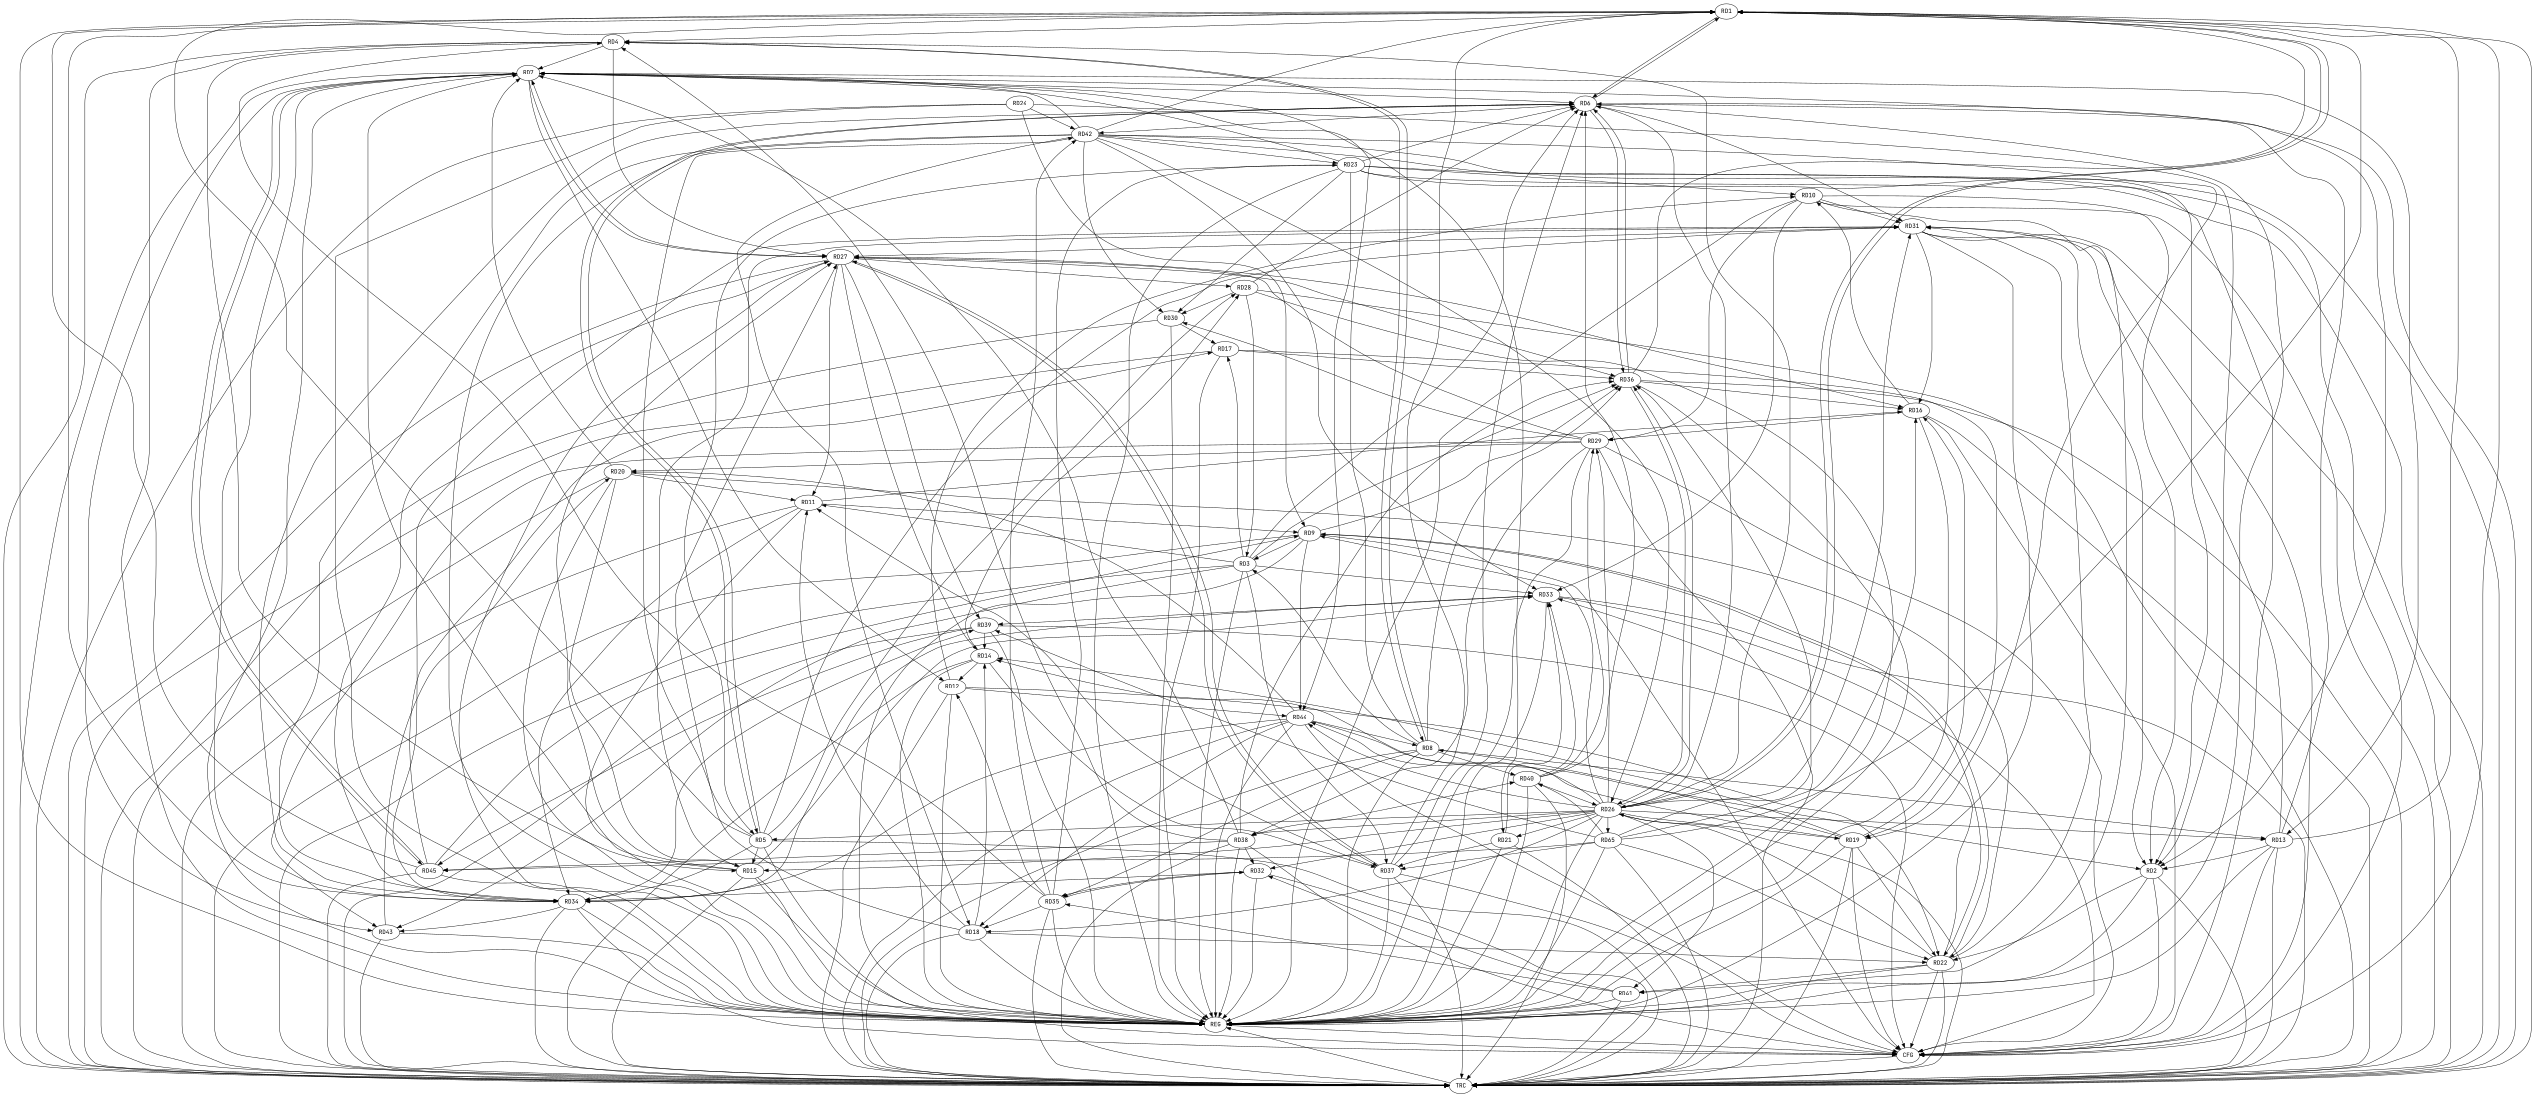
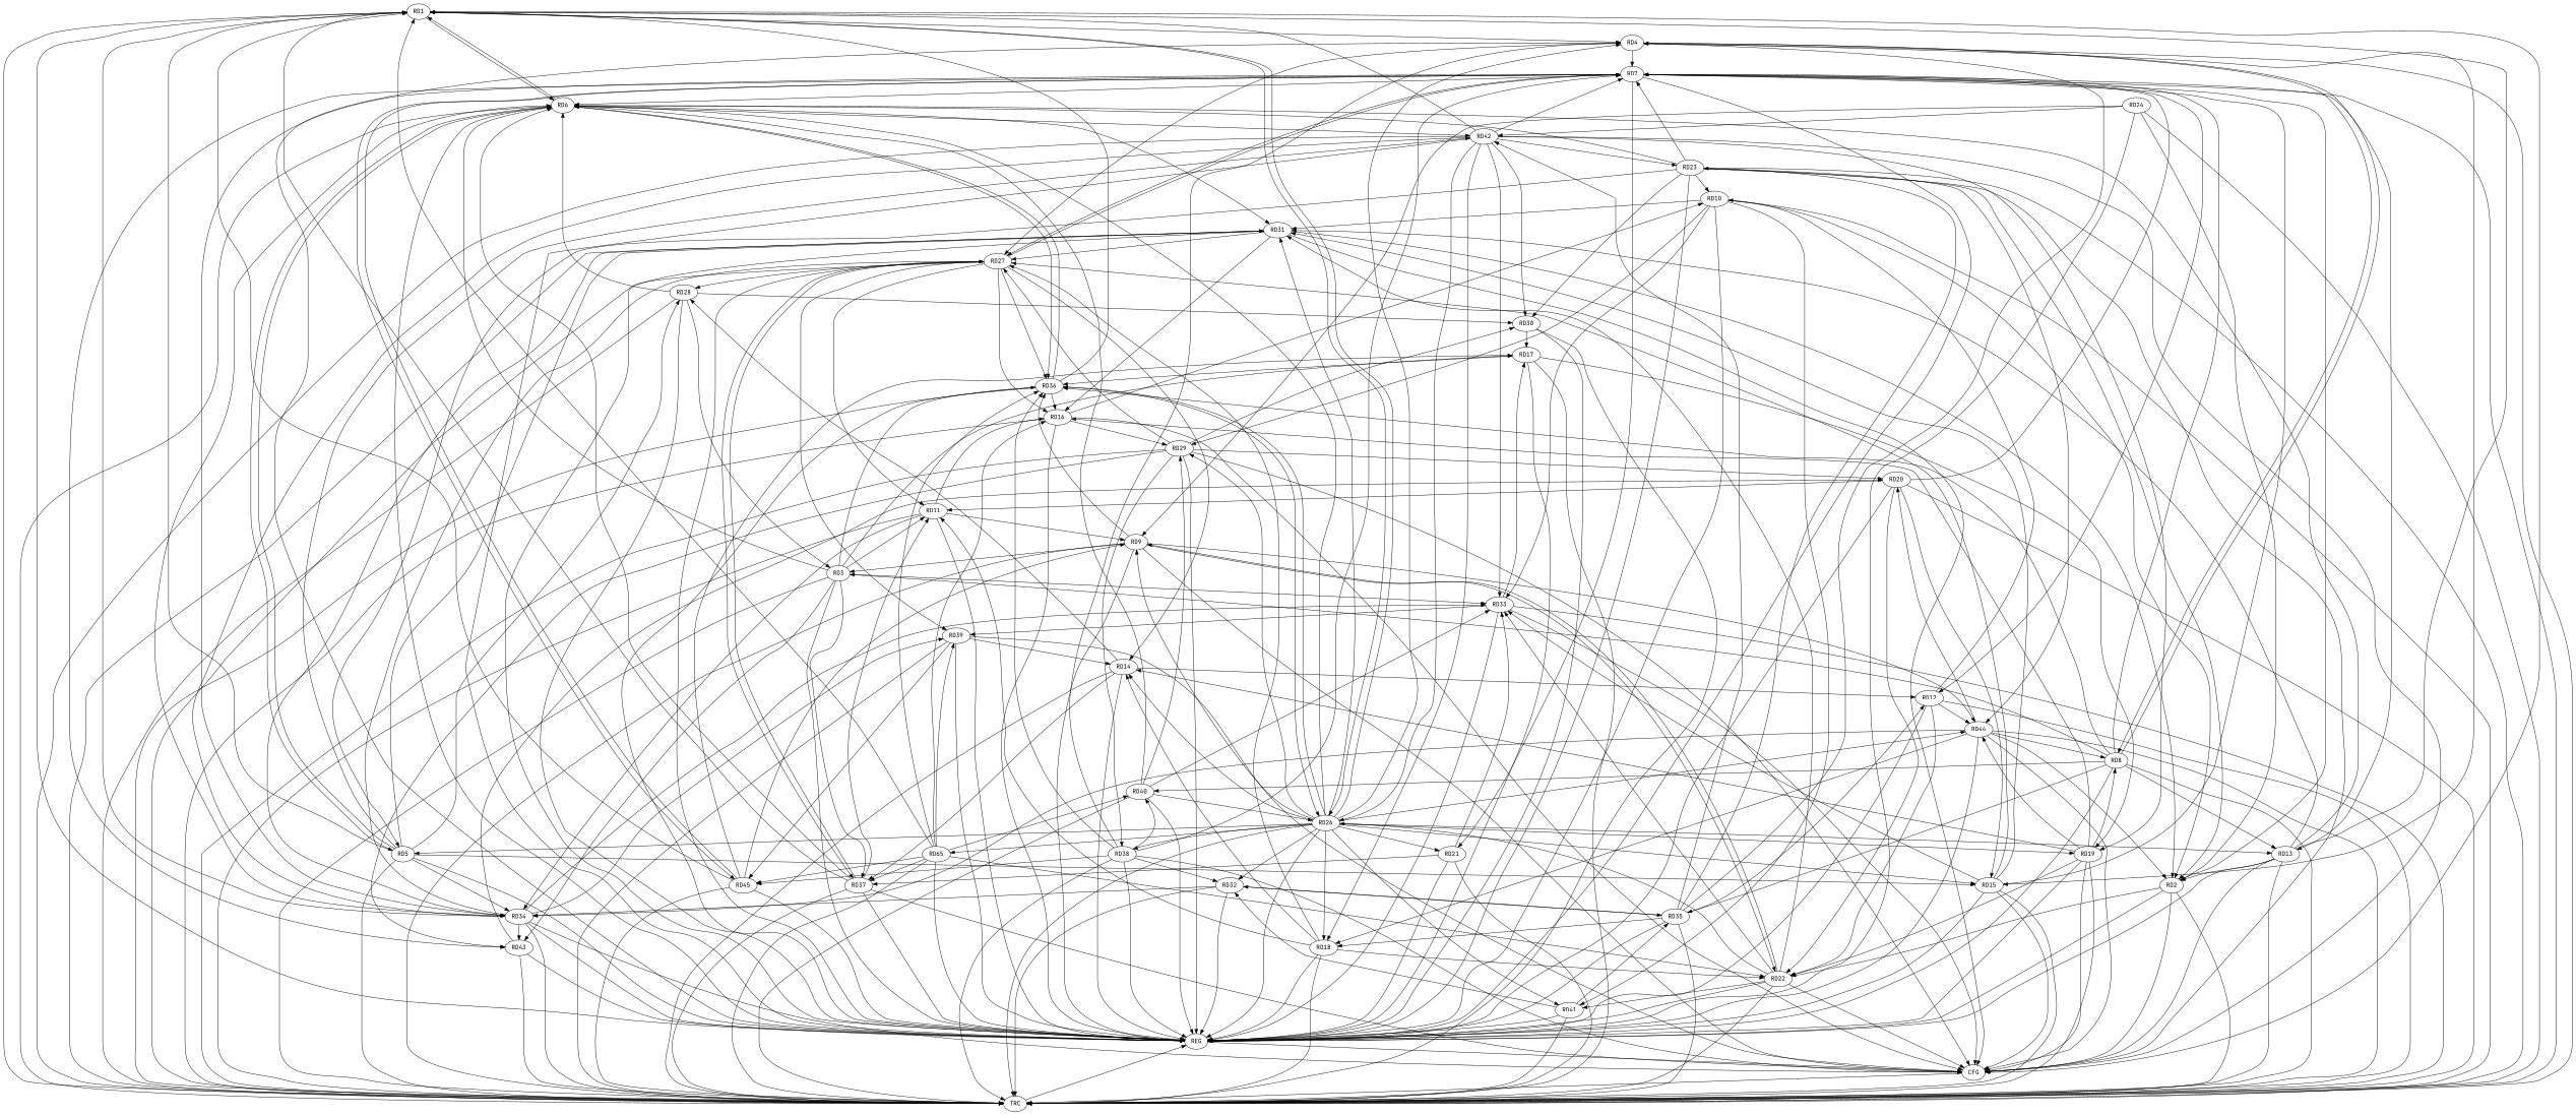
  strict digraph {
    fontname="JetBrains Mono"
    node [fontname="JetBrains Mono"]
    edge [fontname="JetBrains Mono"]
    n1 [label=RD1]
    n2 [label=RD4]
    n3 [label=RD6]
    n4 [label=RD26]
    n5 [label=REG]
    n6 [label=CFG]
    n7 [label=TRC]
    n8 [label=RD7]
    n9 [label=RD8]
    n10 [label=RD15]
    n11 [label=RD27]
    n12 [label=RD36]
    n13 [label=RD5]
    n14 [label=RD31]
    n15 [label=RD42]
    n16 [label=RD13]
    n17 [label=RD21]
    n18 [label=RD9]
    n19 [label=RD44]
    n20 [label=RD29]
    n21 [label=RD41]
    n22 [label=RD14]
    n23 [label=RD19]
    n24 [label=RD18]
    n25 [label=RD65]
    n26 [label=RD32]
    n27 [label=RD38]
    n28 [label=RD2]
    n29 [label=RD22]
    n30 [label=RD33]
    n31 [label=RD3]
    n32 [label=RD11]
    n33 [label=RD17]
    n34 [label=RD37]
    n35 [label=RD43]
    n36 [label=RD34]
    n37 [label=RD16]
    n38 [label=RD39]
    n39 [label=RD20]
    n40 [label=RD12]
    n41 [label=RD45]
    n42 [label=RD35]
    n43 [label=RD40]
    n44 [label=RD28]
    n45 [label=RD30]
    n46 [label=RD23]
    n47 [label=RD10]
    n48 [label=RD24]
    n1 -> n2
    n1 -> n3
    n1 -> n4
    n1 -> n5
    n1 -> n6
    n1 -> n7
    n2 -> n5
    n2 -> n7
    n2 -> n8
    n2 -> n9
    n2 -> n10
    n2 -> n11
    n3 -> n1
    n3 -> n5
    n3 -> n7
    n3 -> n12
    n3 -> n13
    n3 -> n14
    n3 -> n15
    n4 -> n1
    n4 -> n2
    n4 -> n3
    n4 -> n5
    n4 -> n7
    n4 -> n10
    n4 -> n12
    n4 -> n13
    n4 -> n14
    n4 -> n16
    n4 -> n17
    n4 -> n18
    n4 -> n19
    n4 -> n20
    n4 -> n21
    n4 -> n22
    n4 -> n23
    n4 -> n24
    n4 -> n25
    n4 -> n26
    n4 -> n27
    n5 -> n6
    n6 -> n7
    n7 -> n5
    n8 -> n3
    n8 -> n5
    n8 -> n7
    n8 -> n11
    n8 -> n16
    n8 -> n17
    n8 -> n28
    n8 -> n35
    n8 -> n36
    n8 -> n40
    n8 -> n41
    n9 -> n2
    n9 -> n5
    n9 -> n7
    n9 -> n8
    n9 -> n12
    n9 -> n16
    n9 -> n31
    n9 -> n42
    n9 -> n43
    n10 -> n5
    n10 -> n6
    n10 -> n7
    n10 -> n8
    n10 -> n11
    n10 -> n14
    n10 -> n30
    n11 -> n5
    n11 -> n7
    n11 -> n8
    n11 -> n12
    n11 -> n22
    n11 -> n32
    n11 -> n34
    n11 -> n37
    n11 -> n38
    n11 -> n44
    n12 -> n1
    n12 -> n3
    n12 -> n4
    n12 -> n5
    n12 -> n7
    n12 -> n37
    n13 -> n1
    n13 -> n3
    n13 -> n5
    n13 -> n7
    n13 -> n10
    n13 -> n14
    n13 -> n15
    n13 -> n36
    n13 -> n44
    n14 -> n5
    n14 -> n6
    n14 -> n7
    n14 -> n11
    n14 -> n28
    n14 -> n37
    n15 -> n1
    n15 -> n4
    n15 -> n5
    n15 -> n6
    n15 -> n7
    n15 -> n8
    n15 -> n23
    n15 -> n24
    n15 -> n30
    n15 -> n36
    n15 -> n45
    n15 -> n46
    n16 -> n1
    n16 -> n3
    n16 -> n5
    n16 -> n6
    n16 -> n7
    n16 -> n14
    n16 -> n28
    n17 -> n5
    n17 -> n7
    n17 -> n30
    n17 -> n34
    n18 -> n5
    n18 -> n6
    n18 -> n7
    n18 -> n12
    n18 -> n19
    n18 -> n29
    n18 -> n31
    n19 -> n5
    n19 -> n6
    n19 -> n7
    n19 -> n9
    n19 -> n24
    n19 -> n28
    n19 -> n36
    n19 -> n39
    n20 -> n5
    n20 -> n6
    n20 -> n7
    n20 -> n11
    n20 -> n27
    n20 -> n35
    n20 -> n39
    n20 -> n45
    n21 -> n5
    n21 -> n7
    n21 -> n26
    n21 -> n42
    n22 -> n5
    n22 -> n7
    n22 -> n34
    n22 -> n40
    n22 -> n44
    n23 -> n5
    n23 -> n6
    n23 -> n7
    n23 -> n9
    n23 -> n19
    n23 -> n22
    n23 -> n29
    n23 -> n37
    n24 -> n5
    n24 -> n7
    n24 -> n11
    n24 -> n22
    n24 -> n29
    n24 -> n32
    n25 -> n1
    n25 -> n5
    n25 -> n7
    n25 -> n12
    n25 -> n29
    n25 -> n34
    n25 -> n37
    n25 -> n38
    n25 -> n41
    n25 -> n43
    n26 -> n5
    n26 -> n7
    n26 -> n36
    n26 -> n42
    n27 -> n2
    n27 -> n5
    n27 -> n6
    n27 -> n7
    n27 -> n8
    n27 -> n12
    n27 -> n26
    n27 -> n41
    n27 -> n43
    n28 -> n5
    n28 -> n6
    n28 -> n7
    n28 -> n29
    n29 -> n4
    n29 -> n5
    n29 -> n6
    n29 -> n7
    n29 -> n14
    n29 -> n18
    n29 -> n21
    n29 -> n30
    n30 -> n5
    n30 -> n6
    n30 -> n7
+   n30 -> n33
    n30 -> n38
    n31 -> n3
    n31 -> n5
    n31 -> n7
    n31 -> n12
    n31 -> n30
    n31 -> n32
    n31 -> n33
    n31 -> n34
    n31 -> n35
    n32 -> n5
    n32 -> n7
    n32 -> n18
    n32 -> n36
    n32 -> n37
    n33 -> n5
    n33 -> n7
    n33 -> n12
    n33 -> n23
    n34 -> n1
    n34 -> n3
    n34 -> n5
    n34 -> n6
    n34 -> n7
    n34 -> n11
    n34 -> n32
    n35 -> n5
    n35 -> n7
    n35 -> n39
    n36 -> n1
    n36 -> n3
    n36 -> n5
    n36 -> n6
    n36 -> n7
    n36 -> n11
    n36 -> n14
    n36 -> n30
    n36 -> n35
    n36 -> n38
    n37 -> n5
    n37 -> n6
    n37 -> n7
    n37 -> n20
    n37 -> n47
    n38 -> n5
    n38 -> n6
    n38 -> n7
    n38 -> n22
    n38 -> n41
    n39 -> n5
    n39 -> n7
    n39 -> n8
    n39 -> n10
    n39 -> n29
    n39 -> n32
    n40 -> n5
    n40 -> n7
    n40 -> n19
    n40 -> n29
    n40 -> n47
    n41 -> n1
    n41 -> n5
    n41 -> n7
    n41 -> n8
    n41 -> n18
    n41 -> n33
    n42 -> n2
    n42 -> n5
    n42 -> n7
    n42 -> n15
    n42 -> n24
    n42 -> n26
    n42 -> n40
    n42 -> n46
    n43 -> n3
    n43 -> n4
    n43 -> n5
    n43 -> n7
    n43 -> n20
    n43 -> n30
    n44 -> n3
    n44 -> n5
    n44 -> n7
    n44 -> n31
    n44 -> n45
    n45 -> n5
    n45 -> n7
    n45 -> n33
    n46 -> n3
    n46 -> n5
    n46 -> n6
    n46 -> n7
    n46 -> n8
    n46 -> n13
    n46 -> n19
    n46 -> n28
    n46 -> n45
    n46 -> n47
    n47 -> n5
    n47 -> n7
    n47 -> n14
    n47 -> n20
    n47 -> n21
    n47 -> n28
    n47 -> n30
    n48 -> n5
    n48 -> n7
    n48 -> n15
    n48 -> n18
    n48 -> n28
  }
